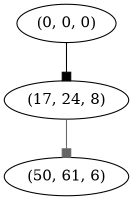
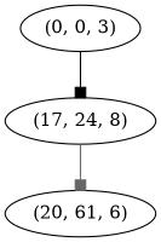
  digraph {
    edge [arrowhead=box]
-   "(0, 0, 0)"
+   "(0, 0, 0)" [label="(0, 0, 3)"]
    "(17, 24, 8)"
-   "(50, 61, 6)"
+   "(50, 61, 6)" [label="(20, 61, 6)"]
    "(0, 0, 0)" -> "(17, 24, 8)" [color=black]
    "(17, 24, 8)" -> "(50, 61, 6)" [color=gray40]
  }
